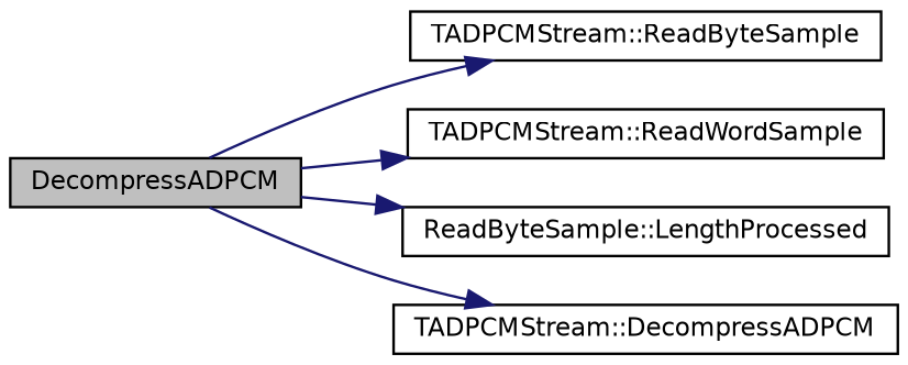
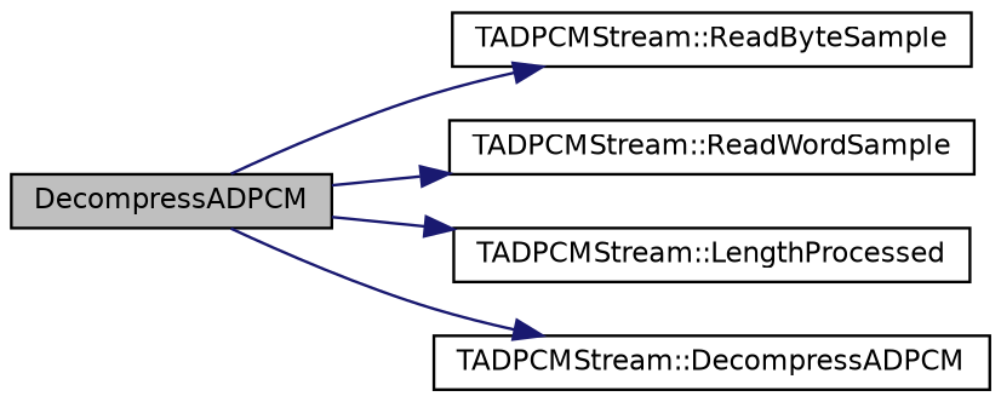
  digraph {
    rankdir=LR
    node [color=black fillcolor=white fontname=Helvetica fontsize=10 shape=record style=filled]
    edge [color=midnightblue fontname=Helvetica fontsize=10 labelfontname=Helvetica labelfontsize=10 style=solid]
    n1 [fillcolor=grey75 fontcolor=black height=0.2 label=DecompressADPCM width=0.4]
    n2 [height=0.2 label="TADPCMStream::ReadByteSample" width=0.4]
    n3 [height=0.2 label="TADPCMStream::ReadWordSample" width=0.4]
-   n4 [height=0.2 label="ReadByteSample::LengthProcessed" width=0.4]
+   n4 [height=0.2 label="TADPCMStream::LengthProcessed" width=0.4]
    n5 [height=0.2 label="TADPCMStream::DecompressADPCM" width=0.4]
    n1 -> n2
    n1 -> n3
    n1 -> n4
    n1 -> n5
  }
